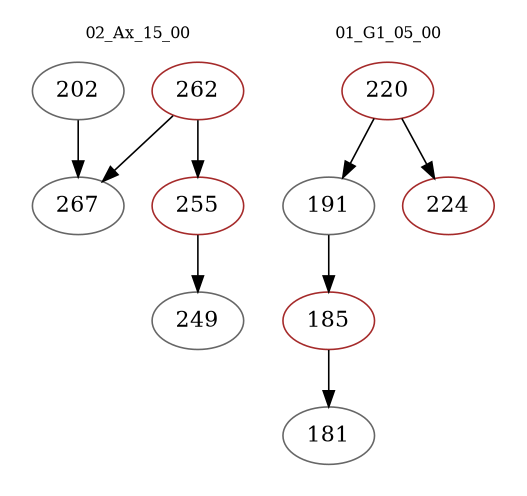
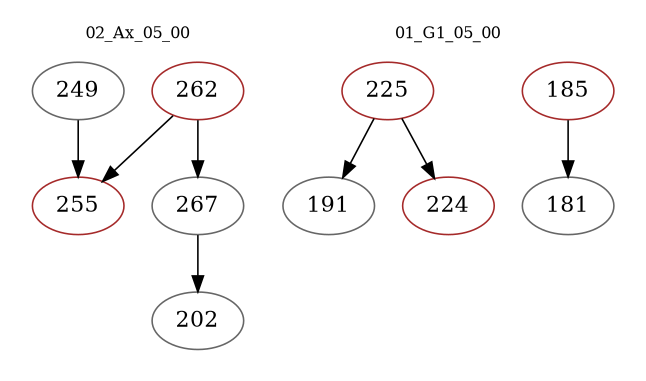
  digraph {
    node [color=brown]
    edge [color=black]
    n1 [label=262]
    n2 [label=255]
    n3 [color=gray40 label=267]
    n4 [color=gray40 label=249]
    n5 [color=gray40 label=202]
    n6 [color=gray40 label=191]
    n7 [label=185]
-   n8 [label=220]
+   n8 [label=225]
    n9 [color=gray40 label=181]
    n10 [label=224]
    subgraph cluster_1 {
      color=white
      fontsize=10
-     label="02_Ax_15_00"
+     label="02_Ax_05_00"
      n1
      n2
      n3
      n4
      n5
    }
    subgraph cluster_2 {
      color=white
      fontsize=10
      label="01_G1_05_00"
      n6
      n7
      n8
      n9
      n10
    }
    n1 -> n2
    n1 -> n3
-   n2 -> n4
-   n5 -> n3
-   n6 -> n7
+   n4 -> n2
+   n3 -> n5
    n7 -> n9
    n8 -> n6
    n8 -> n10
  }
